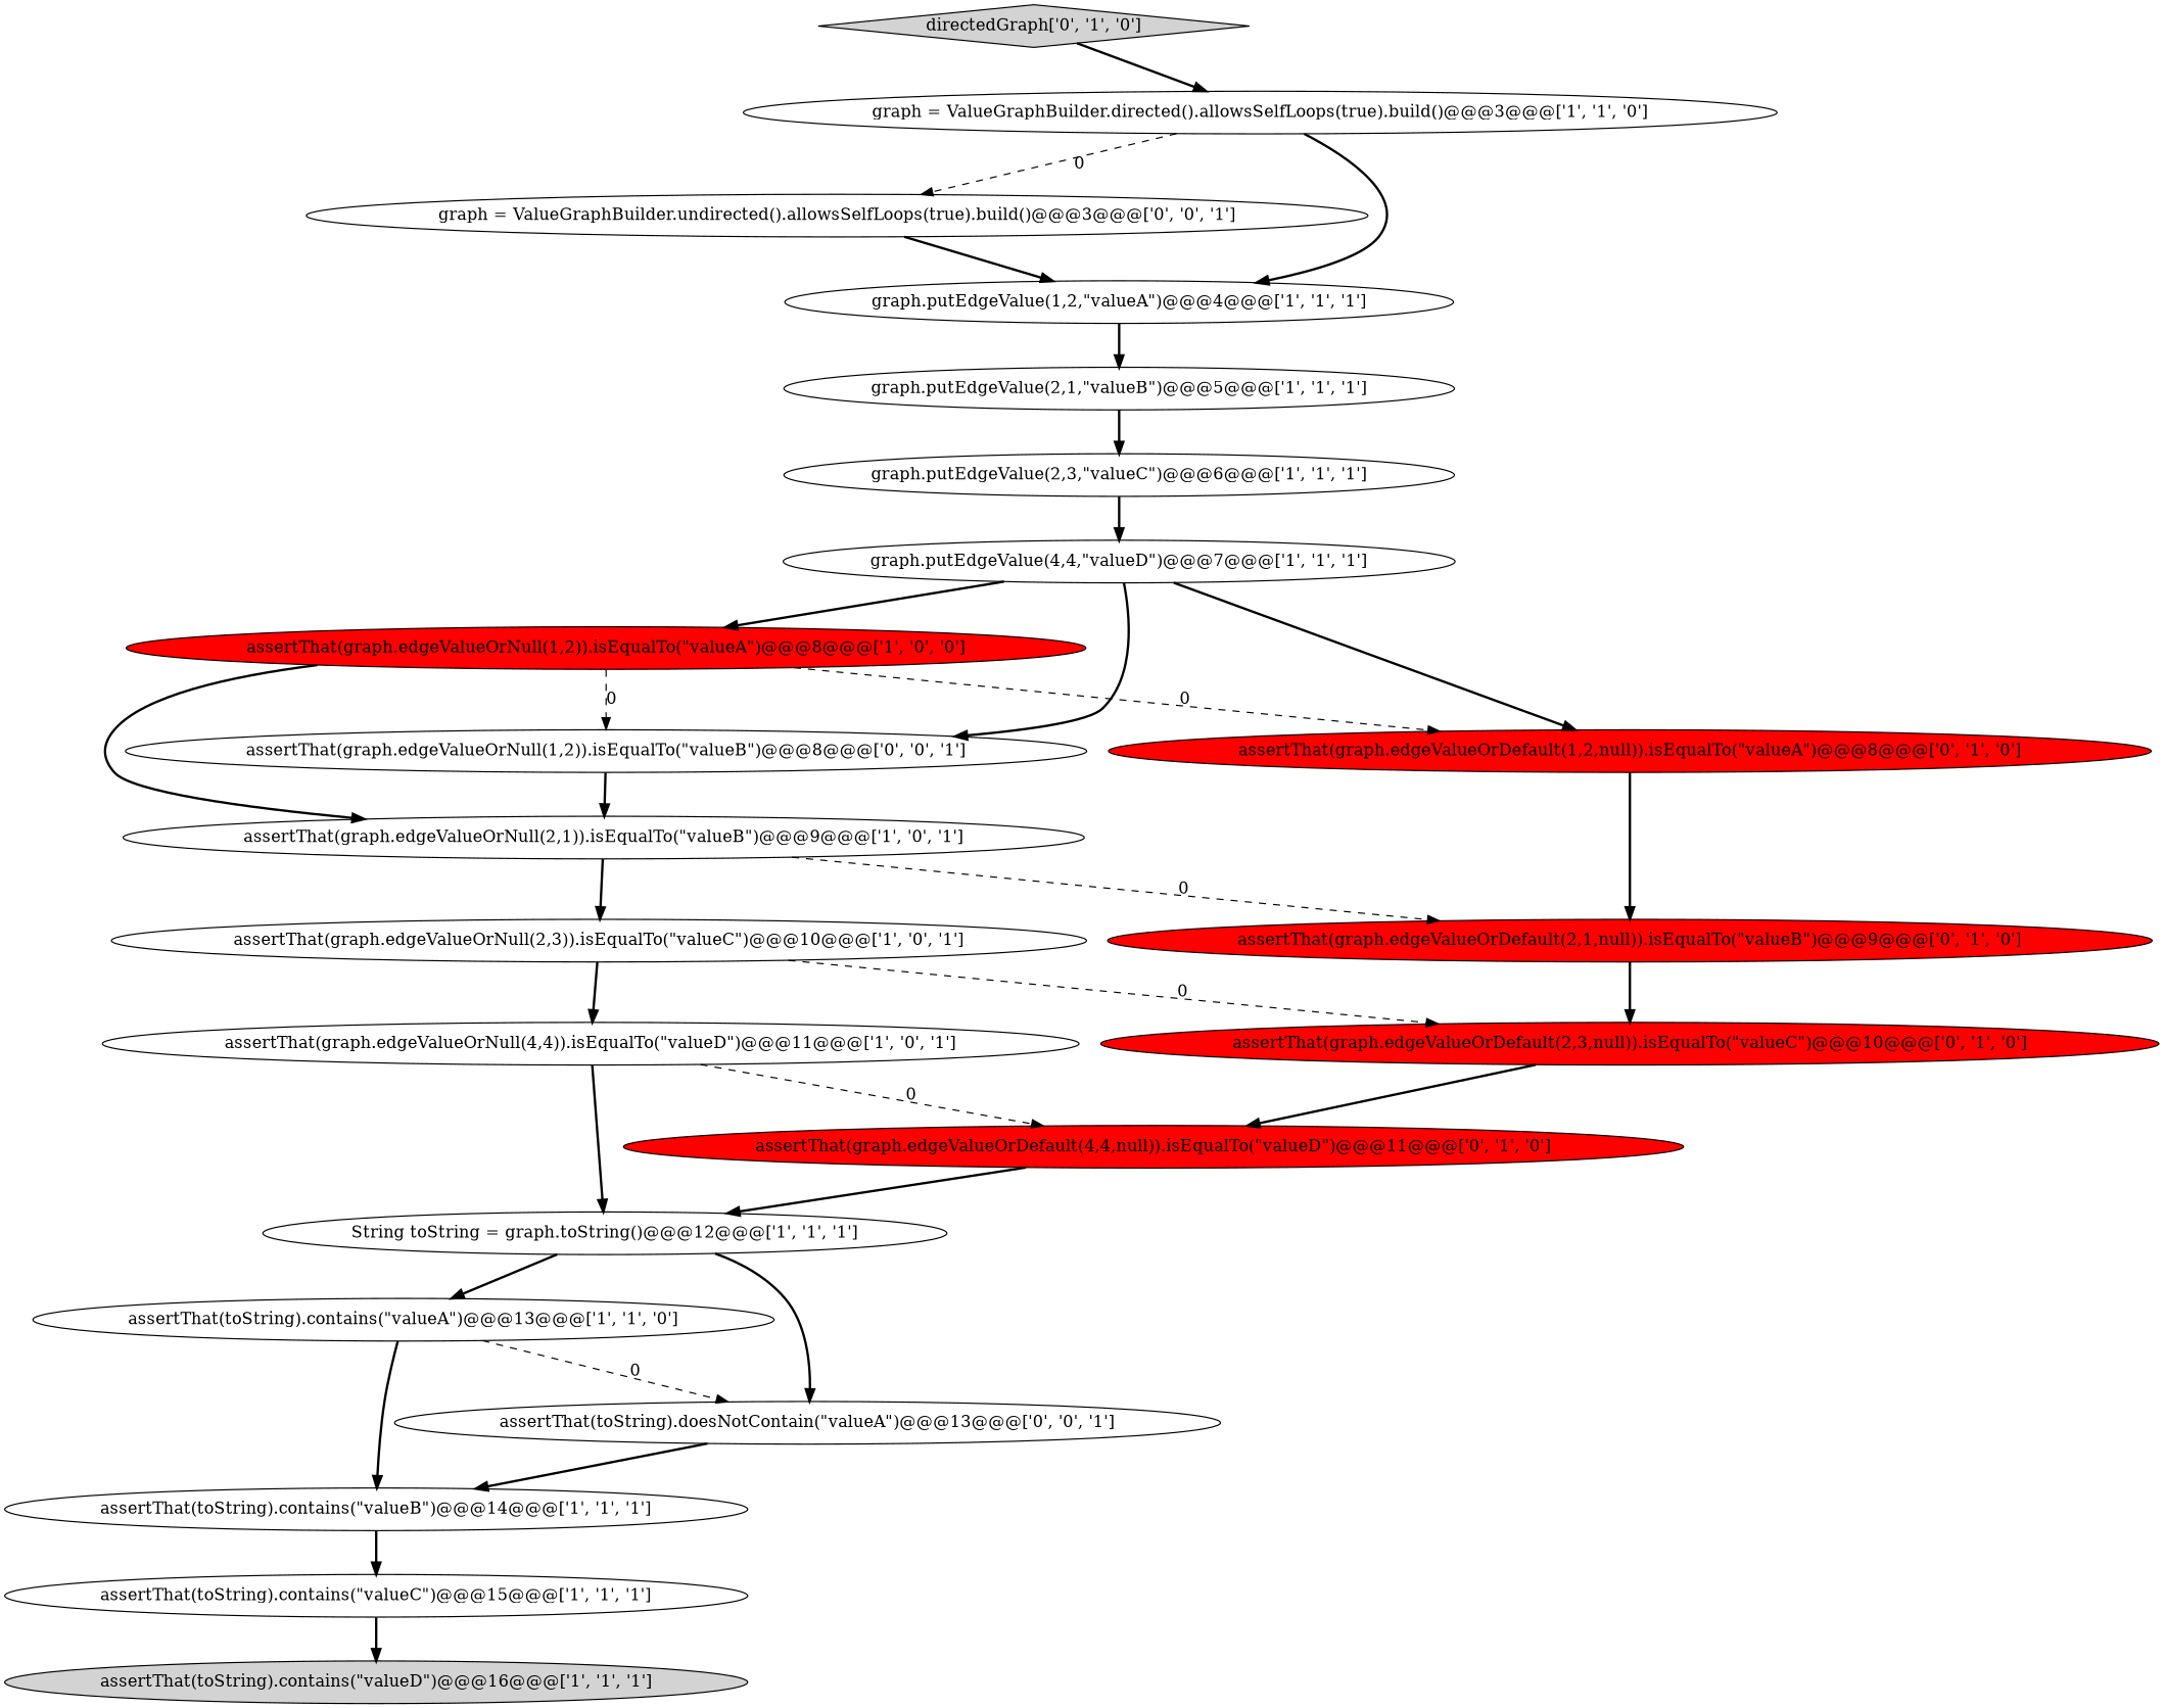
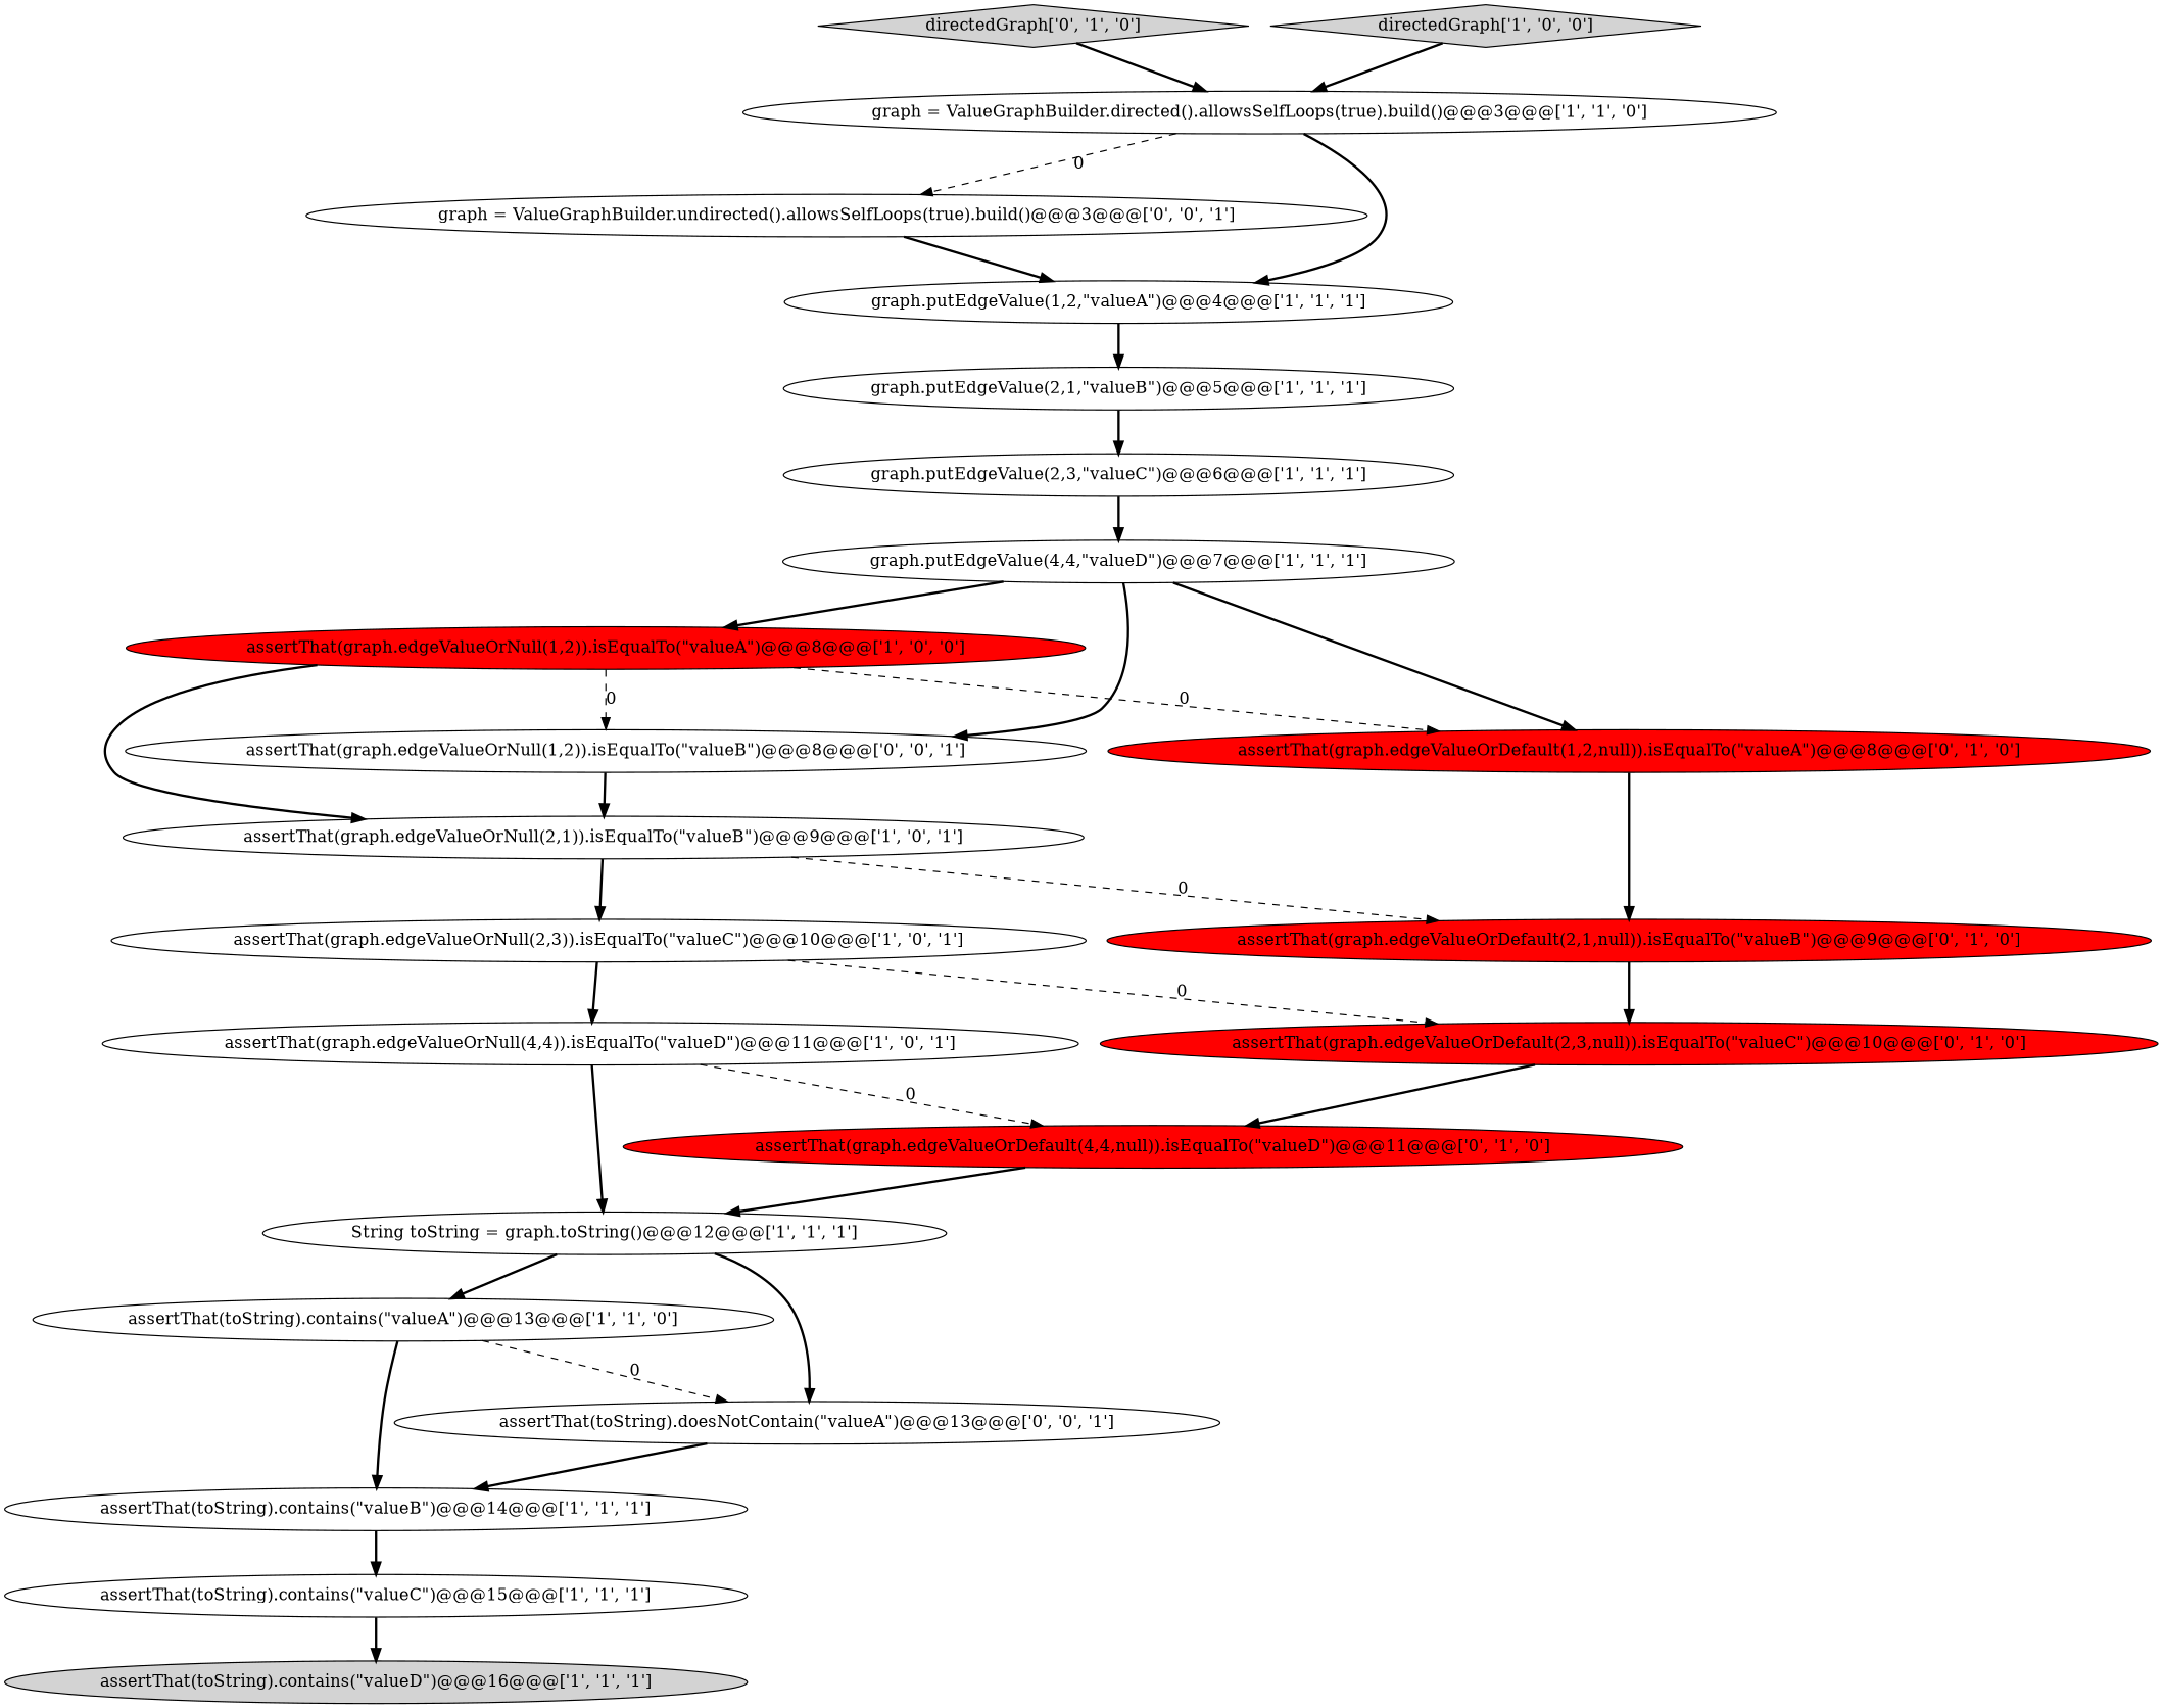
  digraph {
    node [fillcolor=white shape=ellipse style=filled]
    edge [style=bold]
    n1 [label="assertThat(graph.edgeValueOrNull(2,3)).isEqualTo(\"valueC\")@@@10@@@['1', '0', '1']"]
    n2 [label="assertThat(graph.edgeValueOrNull(4,4)).isEqualTo(\"valueD\")@@@11@@@['1', '0', '1']"]
    n3 [fillcolor=red label="assertThat(graph.edgeValueOrDefault(2,3,null)).isEqualTo(\"valueC\")@@@10@@@['0', '1', '0']"]
    n4 [fillcolor=red label="assertThat(graph.edgeValueOrDefault(4,4,null)).isEqualTo(\"valueD\")@@@11@@@['0', '1', '0']"]
    n5 [label="String toString = graph.toString()@@@12@@@['1', '1', '1']"]
    n6 [label="graph = ValueGraphBuilder.undirected().allowsSelfLoops(true).build()@@@3@@@['0', '0', '1']"]
    n7 [label="graph.putEdgeValue(1,2,\"valueA\")@@@4@@@['1', '1', '1']"]
    n8 [label="graph.putEdgeValue(2,1,\"valueB\")@@@5@@@['1', '1', '1']"]
    n9 [fillcolor=lightgray label="directedGraph['0', '1', '0']" shape=diamond]
    n10 [label="graph = ValueGraphBuilder.directed().allowsSelfLoops(true).build()@@@3@@@['1', '1', '0']"]
    n11 [label="assertThat(toString).contains(\"valueA\")@@@13@@@['1', '1', '0']"]
    n12 [label="assertThat(toString).doesNotContain(\"valueA\")@@@13@@@['0', '0', '1']"]
    n13 [label="assertThat(toString).contains(\"valueB\")@@@14@@@['1', '1', '1']"]
    n14 [label="assertThat(toString).contains(\"valueC\")@@@15@@@['1', '1', '1']"]
    n15 [label="graph.putEdgeValue(2,3,\"valueC\")@@@6@@@['1', '1', '1']"]
    n16 [label="graph.putEdgeValue(4,4,\"valueD\")@@@7@@@['1', '1', '1']"]
    n17 [fillcolor=red label="assertThat(graph.edgeValueOrNull(1,2)).isEqualTo(\"valueA\")@@@8@@@['1', '0', '0']"]
    n18 [fillcolor=red label="assertThat(graph.edgeValueOrDefault(1,2,null)).isEqualTo(\"valueA\")@@@8@@@['0', '1', '0']"]
    n19 [label="assertThat(graph.edgeValueOrNull(1,2)).isEqualTo(\"valueB\")@@@8@@@['0', '0', '1']"]
    n20 [label="assertThat(graph.edgeValueOrNull(2,1)).isEqualTo(\"valueB\")@@@9@@@['1', '0', '1']"]
    n21 [fillcolor=red label="assertThat(graph.edgeValueOrDefault(2,1,null)).isEqualTo(\"valueB\")@@@9@@@['0', '1', '0']"]
    n22 [fillcolor=lightgray label="assertThat(toString).contains(\"valueD\")@@@16@@@['1', '1', '1']"]
+   n23 [fillcolor=lightgray label="directedGraph['1', '0', '0']" shape=diamond]
    n1 -> n2
    n1 -> n3 [label=0 style=dashed]
    n2 -> n4 [label=0 style=dashed]
    n2 -> n5
    n3 -> n4
    n4 -> n5
    n5 -> n11
    n5 -> n12
    n6 -> n7
    n7 -> n8
    n8 -> n15
    n9 -> n10
    n10 -> n6 [label=0 style=dashed]
    n10 -> n7
    n11 -> n12 [label=0 style=dashed]
    n11 -> n13
    n12 -> n13
    n13 -> n14
    n14 -> n22
    n15 -> n16
    n16 -> n17
    n16 -> n18
    n16 -> n19
    n17 -> n18 [label=0 style=dashed]
    n17 -> n19 [label=0 style=dashed]
    n17 -> n20
    n18 -> n21
    n19 -> n20
    n20 -> n1
    n20 -> n21 [label=0 style=dashed]
    n21 -> n3
+   n23 -> n10
  }
